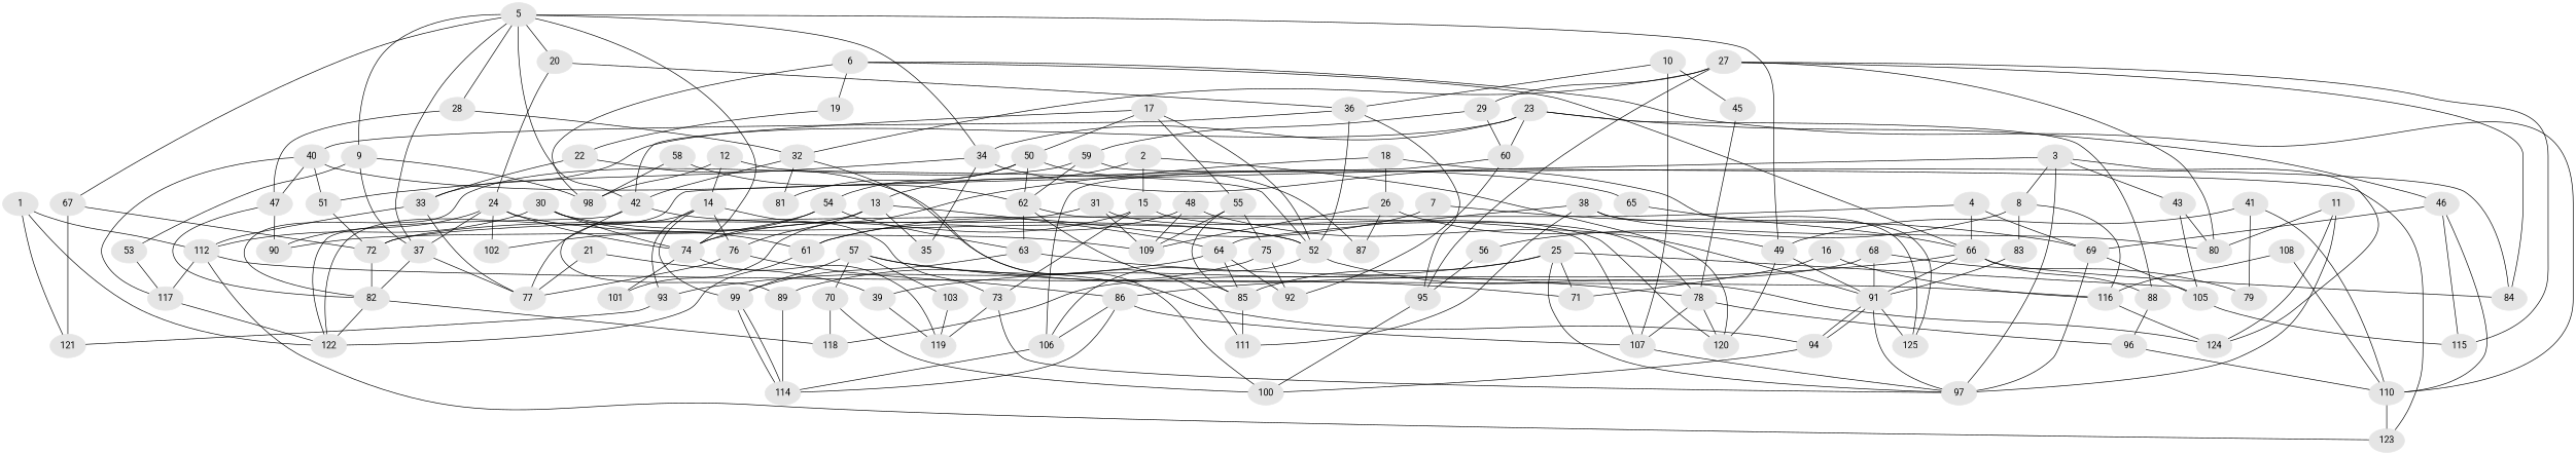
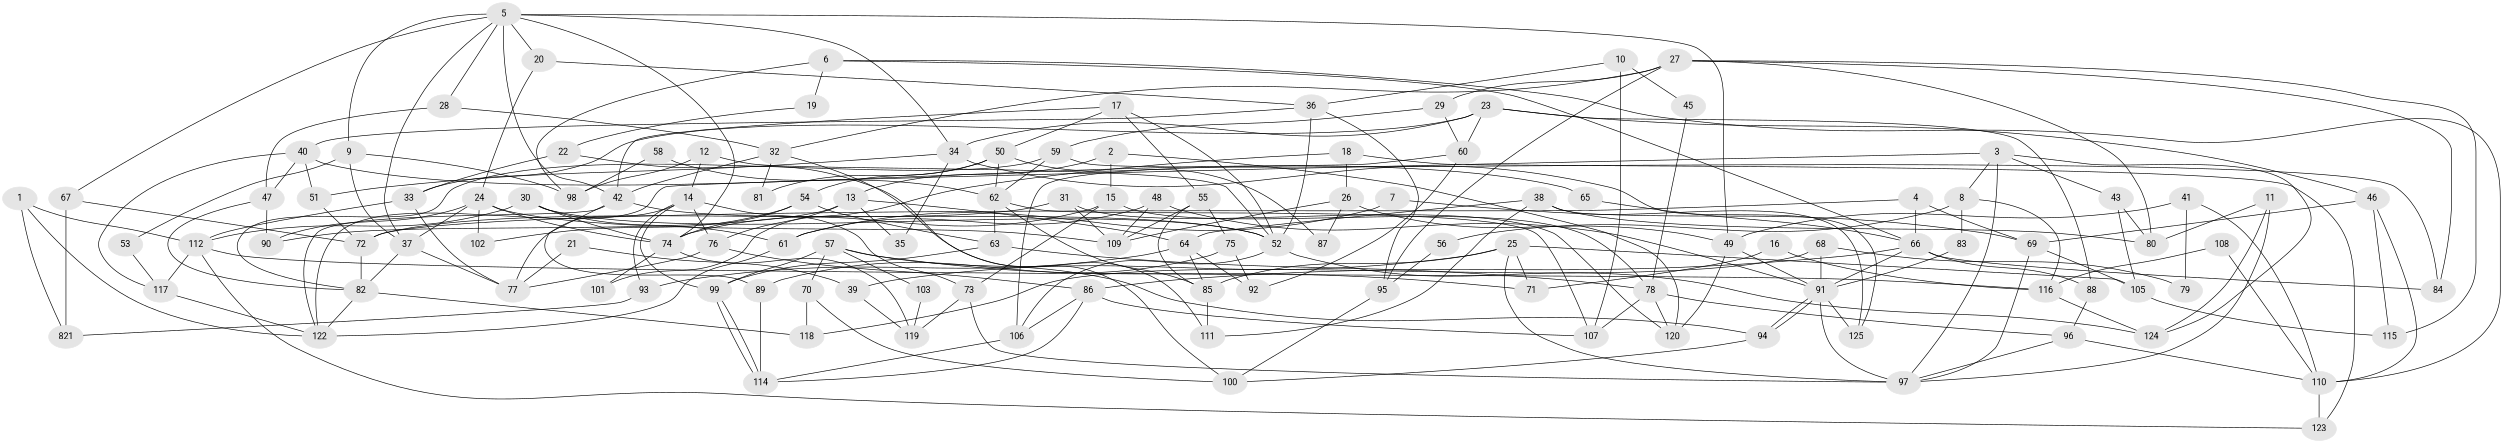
  graph {
    fontname=Roboto
    node [color=gray90 fontname=Roboto style=filled]
    edge [fontname=Roboto]
    1
    112
-   121
+   121 [label=821]
    122
    116
    123
    117
    2
    13
    15
    120
    35
    64
    76
    90
    74
    73
    78
    3
    8
    43
    97
    124
    56
    83
    80
    105
    4
    66
    69
    72
    88
    84
    91
    86
    82
    5
    9
    20
    28
    34
    37
    42
    49
    67
    98
    53
    36
    24
    32
    47
    51
    125
    77
    52
    89
    101
    119
    6
    19
    110
    22
    7
    61
    95
    10
    45
    107
    40
    11
    12
    14
    93
    99
    106
    85
    92
    114
    96
    16
    71
    17
    50
    55
    87
    81
    54
    62
    109
    75
    18
    26
    33
    111
    102
    21
    39
    23
    46
    60
    115
    25
    27
    29
    59
    100
    30
    31
    65
    118
    38
    41
    79
    94
    48
    63
    57
    70
    103
    58
    68
    108
    1 -- 112
    1 -- 121
    1 -- 122
    112 -- 116
    112 -- 123
    112 -- 117
    116 -- 124
    117 -- 122
    2 -- 13
    2 -- 15
    2 -- 120
    13 -- 35
    13 -- 64
    13 -- 76
    13 -- 90
    15 -- 74
    15 -- 73
    15 -- 78
    64 -- 93
    64 -- 85
    64 -- 92
    76 -- 86
    76 -- 77
    74 -- 101
    74 -- 119
    73 -- 97
    73 -- 119
    78 -- 120
    78 -- 107
    78 -- 96
    3 -- 122
    3 -- 8
    3 -- 43
    3 -- 97
    3 -- 124
    8 -- 116
    8 -- 56
    8 -- 83
    43 -- 80
    43 -- 105
    56 -- 95
    83 -- 91
    105 -- 115
    4 -- 66
    4 -- 69
    4 -- 72
    66 -- 88
    66 -- 84
    66 -- 91
    66 -- 86
    69 -- 97
    69 -- 105
    72 -- 82
    88 -- 96
    91 -- 97
    91 -- 125
    91 -- 94
    91 -- 94
    86 -- 107
    86 -- 106
    86 -- 114
    82 -- 122
    82 -- 118
    5 -- 74
    5 -- 9
    5 -- 20
    5 -- 28
    5 -- 34
    5 -- 37
    5 -- 42
    5 -- 49
    5 -- 67
    9 -- 37
    9 -- 98
    9 -- 53
    20 -- 36
    20 -- 24
    28 -- 32
    28 -- 47
    34 -- 35
    34 -- 51
    34 -- 125
    37 -- 82
    37 -- 77
    42 -- 122
    42 -- 52
    42 -- 89
    49 -- 120
    49 -- 91
    67 -- 121
    67 -- 72
    53 -- 117
    36 -- 52
    36 -- 95
    36 -- 40
    24 -- 90
    24 -- 74
    24 -- 37
    24 -- 109
    24 -- 102
    32 -- 42
    32 -- 81
    32 -- 100
    47 -- 90
    47 -- 82
    51 -- 72
    52 -- 124
    52 -- 106
    89 -- 114
    6 -- 66
    6 -- 98
    6 -- 19
    6 -- 110
    19 -- 22
    110 -- 123
    22 -- 33
    22 -- 111
    7 -- 69
    7 -- 61
    61 -- 122
    95 -- 100
    10 -- 36
    10 -- 45
    10 -- 107
    45 -- 78
    40 -- 117
    40 -- 47
    40 -- 51
    40 -- 65
    11 -- 97
    11 -- 124
    11 -- 80
    12 -- 98
    12 -- 52
    12 -- 14
    14 -- 76
    14 -- 73
    14 -- 77
    14 -- 93
    14 -- 99
    93 -- 121
    99 -- 114
    99 -- 114
    106 -- 114
    85 -- 111
-   107 -- 97
+   96 -- 97
    96 -- 110
    16 -- 116
    16 -- 71
    17 -- 42
    17 -- 52
    17 -- 50
    17 -- 55
    50 -- 87
    50 -- 81
    50 -- 54
    50 -- 62
    55 -- 85
    55 -- 109
    55 -- 75
    54 -- 74
    54 -- 102
    54 -- 63
    62 -- 107
    62 -- 85
    62 -- 63
    75 -- 89
    75 -- 92
    18 -- 123
    18 -- 101
    18 -- 26
    26 -- 49
    26 -- 87
    26 -- 109
    33 -- 112
    33 -- 77
    21 -- 77
    21 -- 39
    39 -- 119
    23 -- 88
    23 -- 34
    23 -- 33
    23 -- 46
    23 -- 60
    46 -- 69
    46 -- 110
    46 -- 115
    60 -- 106
    60 -- 92
    25 -- 97
    25 -- 105
    25 -- 85
    25 -- 71
    25 -- 39
    27 -- 80
    27 -- 84
    27 -- 32
    27 -- 95
    27 -- 115
    27 -- 29
    29 -- 60
    29 -- 59
    59 -- 84
    59 -- 82
    59 -- 62
    30 -- 112
    30 -- 74
    30 -- 52
    30 -- 61
    31 -- 120
    31 -- 72
    31 -- 109
    65 -- 66
    38 -- 64
    38 -- 80
    38 -- 125
    38 -- 111
    41 -- 49
    41 -- 110
    41 -- 79
    94 -- 100
    48 -- 91
    48 -- 61
    48 -- 109
    63 -- 78
    63 -- 99
    57 -- 99
    57 -- 71
    57 -- 94
    57 -- 70
    57 -- 103
    70 -- 100
    70 -- 118
    103 -- 119
    58 -- 98
    58 -- 62
    68 -- 91
    68 -- 118
    68 -- 79
    108 -- 116
    108 -- 110
  }
